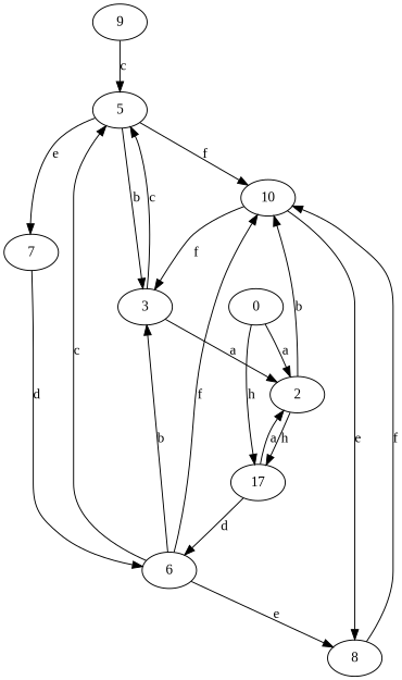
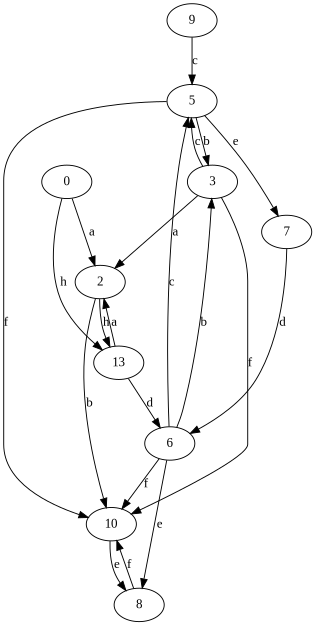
  strict digraph {
    fontname="Liberation Serif"
    node [fontname="Liberation Serif"]
    edge [fontname="Liberation Serif"]
    n1 [label=9]
    5
    10
    3
    7
    0
    2
-   13 [label=17]
+   13
    6
    8
    n1 -> 5 [label=c]
    5 -> 10 [label=f]
    5 -> 3 [label=b]
    5 -> 7 [label=e]
    10 -> 8 [label=e]
    3 -> 5 [label=c]
-   10 -> 3 [label=f]
+   3 -> 10 [label=f]
    3 -> 2 [label=a]
    7 -> 6 [label=d]
    0 -> 2 [label=a]
    0 -> 13 [label=h]
    2 -> 10 [label=b]
    2 -> 13 [label=h]
    13 -> 2 [label=a]
    13 -> 6 [label=d]
    6 -> 5 [label=c]
    6 -> 10 [label=f]
    6 -> 3 [label=b]
    6 -> 8 [label=e]
    8 -> 10 [label=f]
  }
